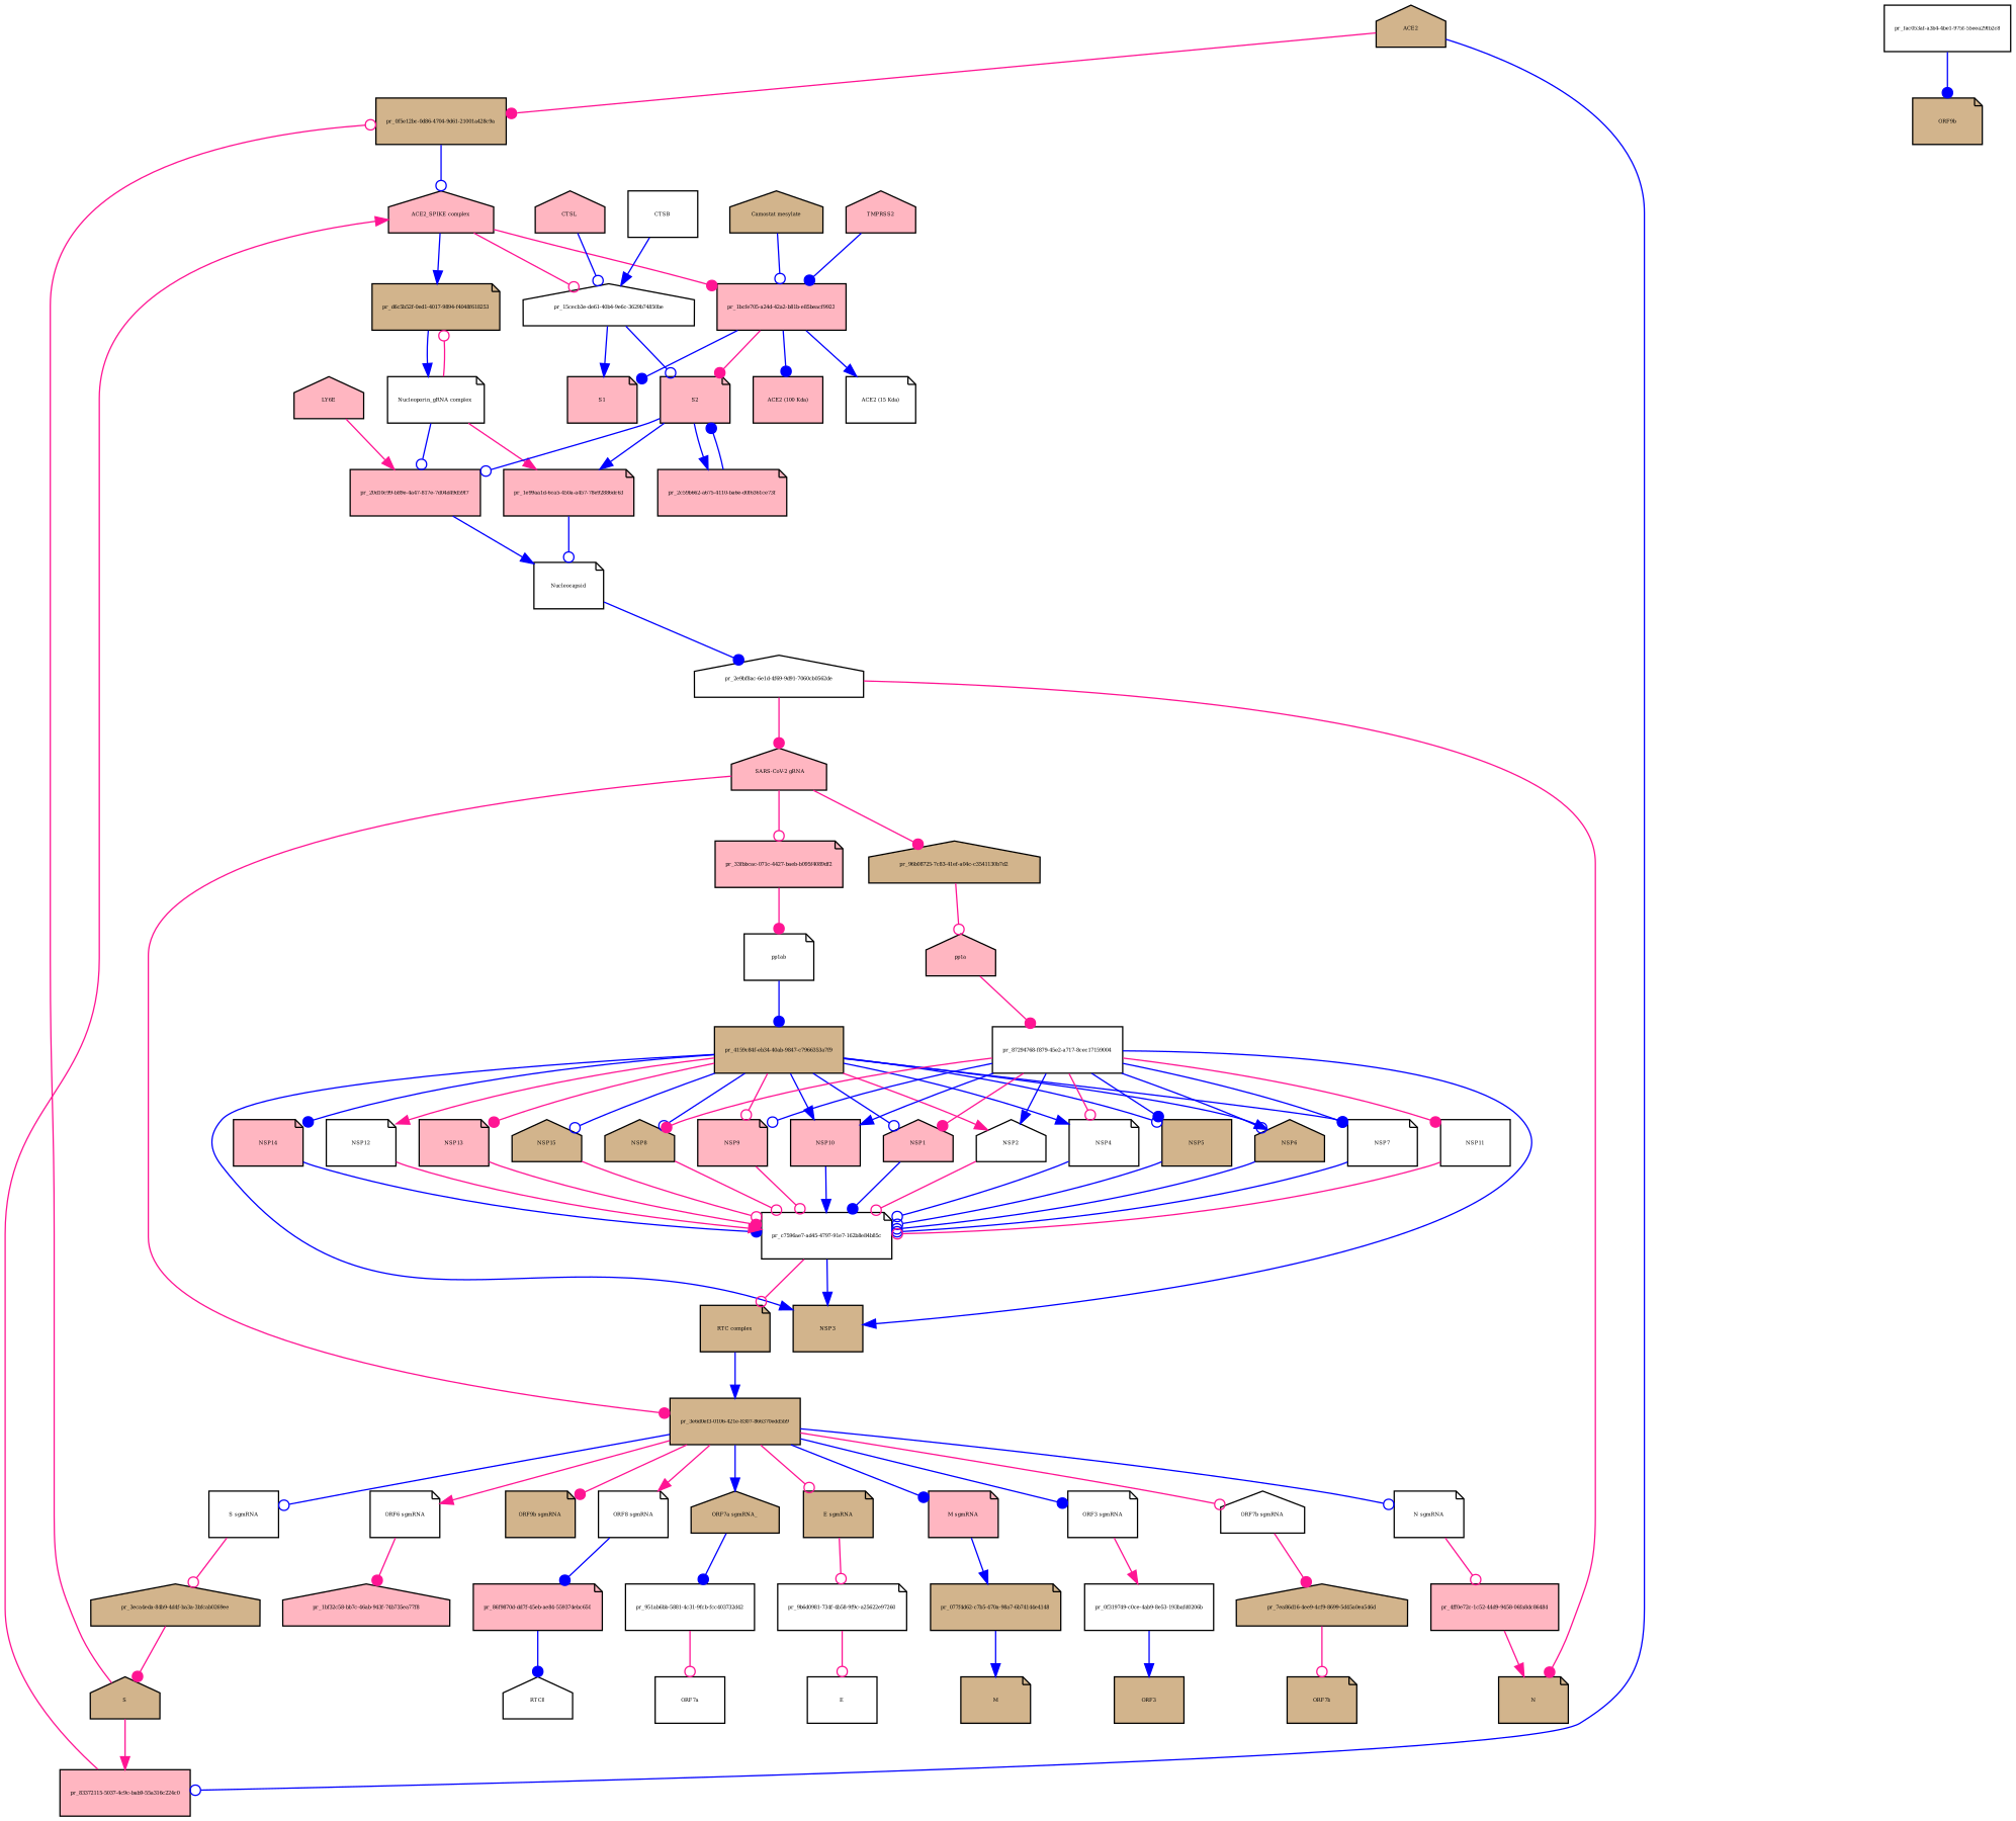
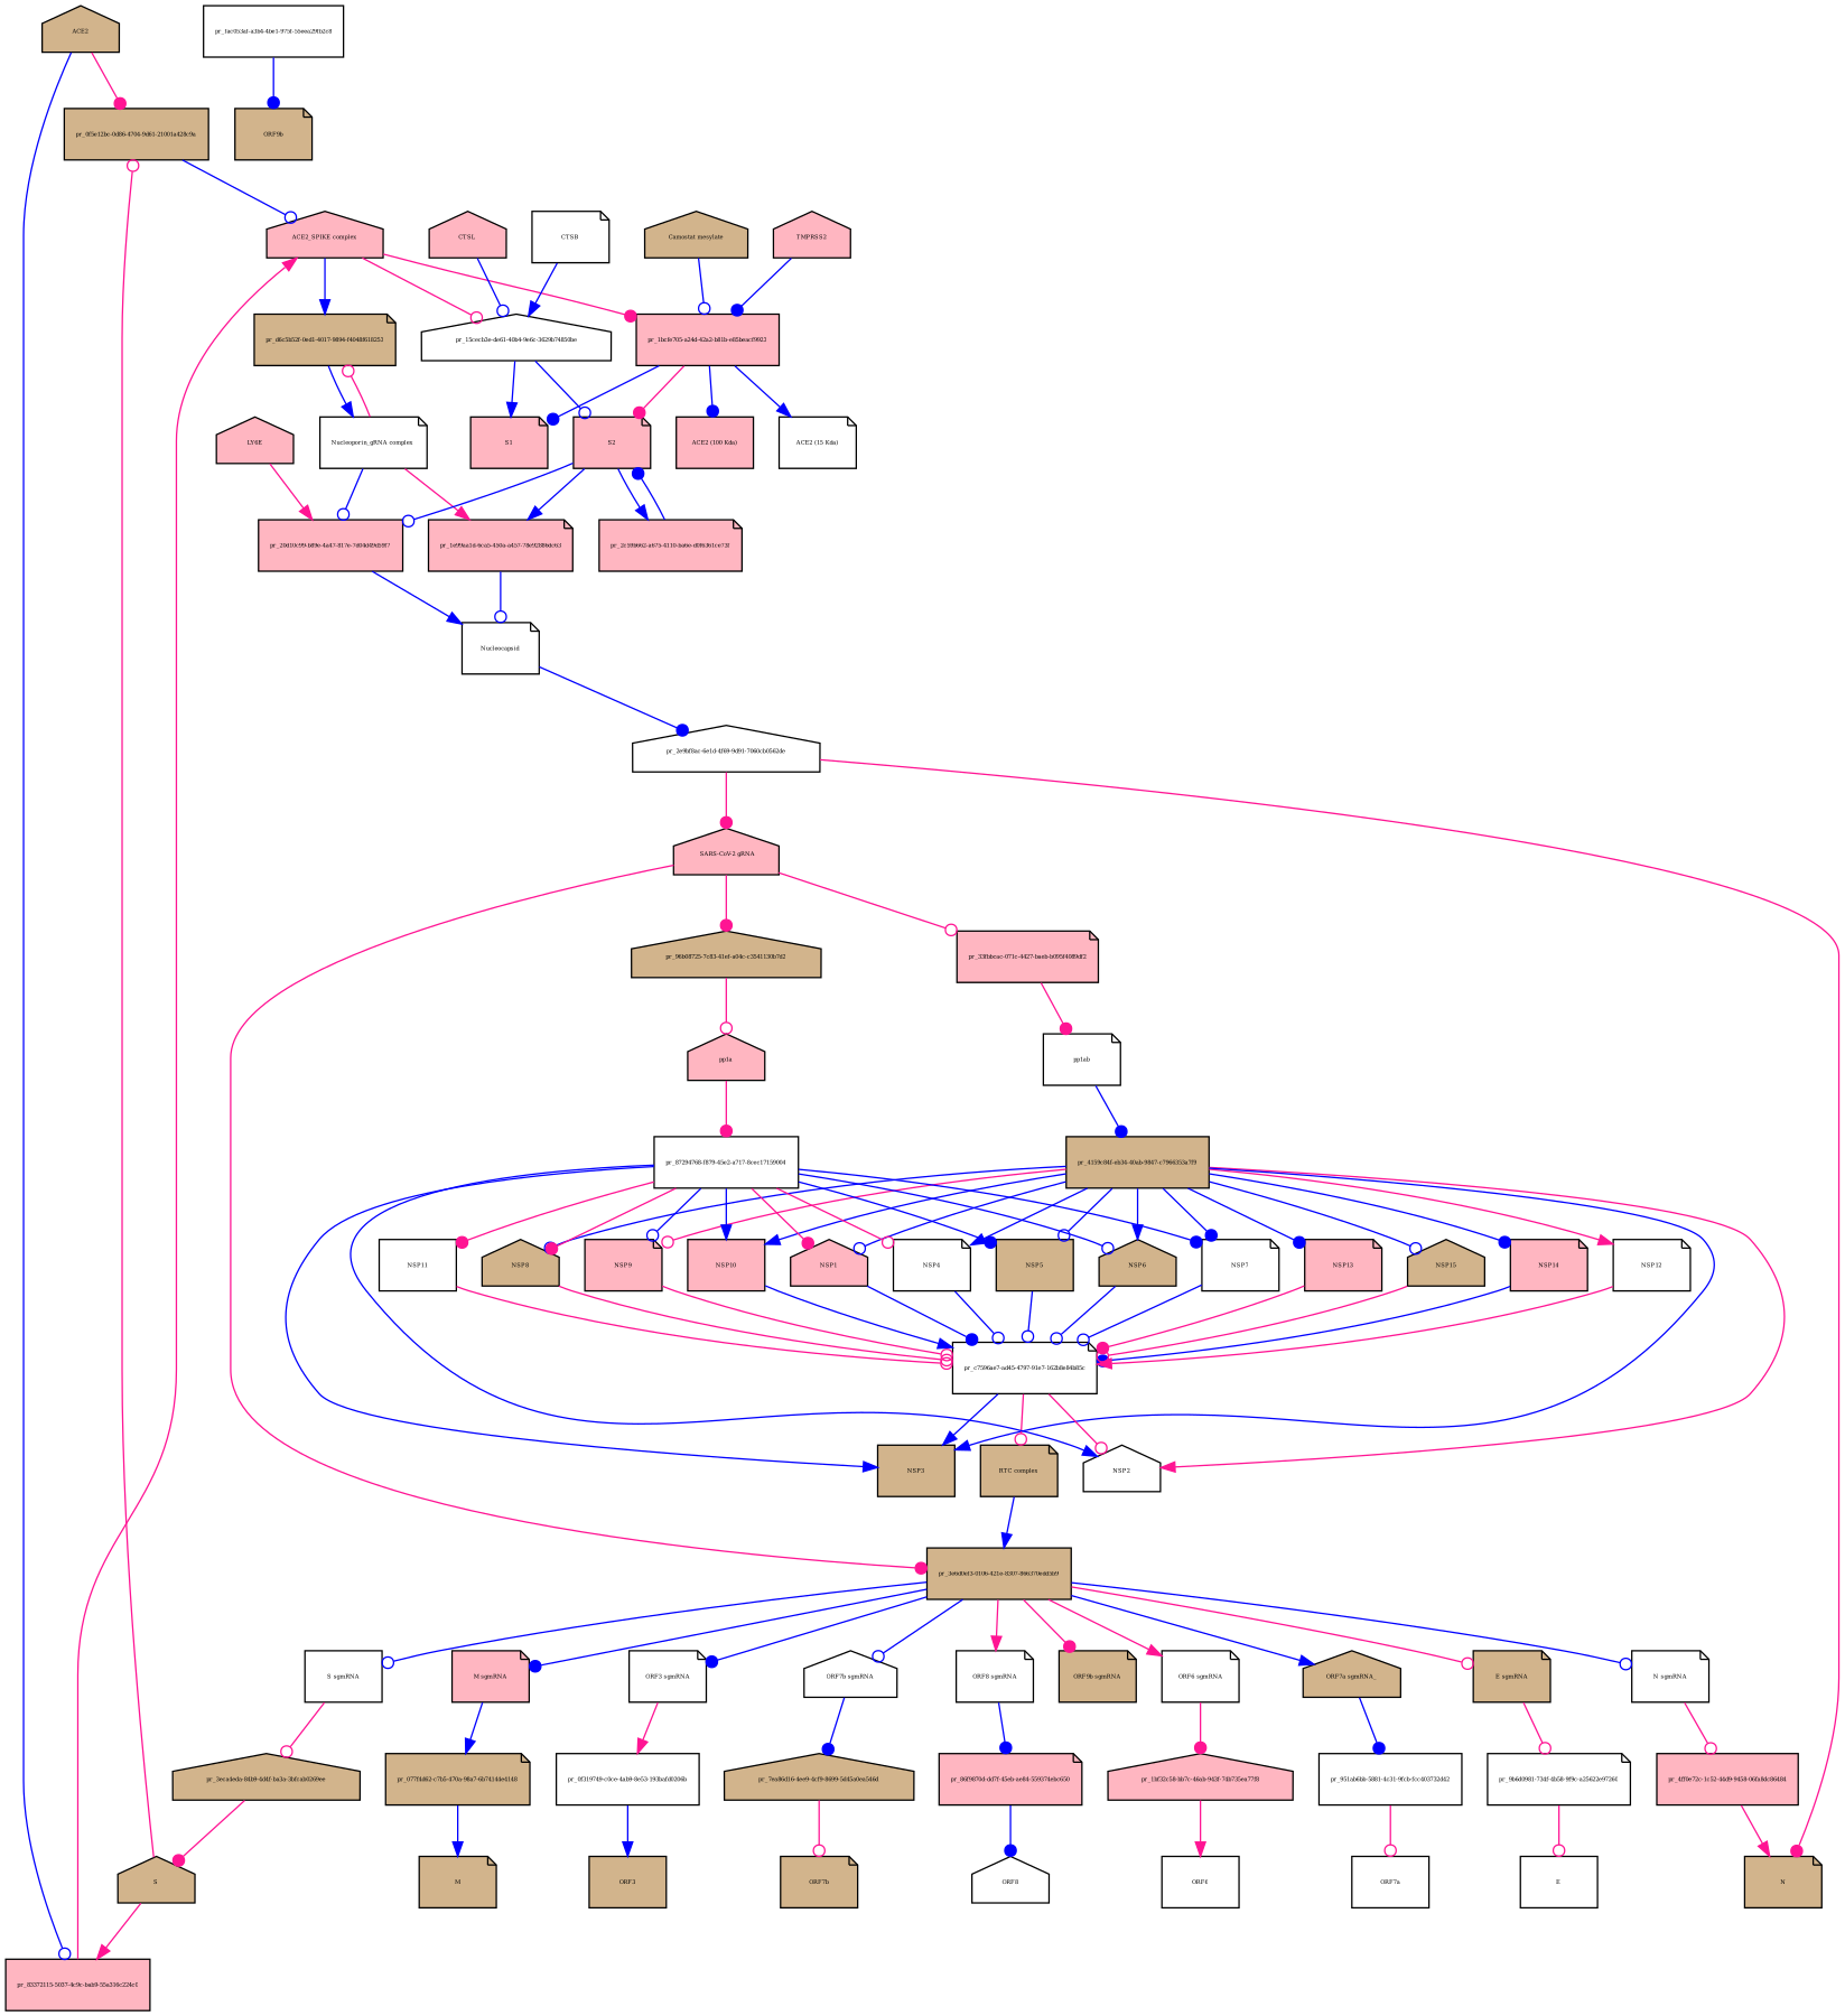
  strict digraph {
    node [bipartite=0 cls=macromolecule fillcolor=white fontsize=4 shape=note style=filled]
    edge [arrowhead=odot color=blue interaction_type=production]
    n1 [fillcolor=tan label=ACE2 shape=house]
    n2 [bipartite=1 cls=process fillcolor=tan label="pr_0f5e12bc-0d86-4704-9d61-21001a428c9a" shape=box]
    n3 [bipartite=1 cls=process fillcolor=lightpink label="pr_83372115-5037-4c9c-bab9-55a316c224c0" shape=box]
    n4 [cls=complex fillcolor=lightpink label="ACE2_SPIKE complex" shape=house]
    n5 [bipartite=1 cls=process fillcolor=tan label="pr_d6c5b52f-0ed1-4017-9894-f4048f618253"]
    n6 [bipartite=1 cls=process label="pr_15cecb3e-de61-40b4-9e6c-3629b74850be" shape=house]
    n7 [bipartite=1 cls=process fillcolor=lightpink label="pr_1bcfe705-a24d-42a2-b81b-e85beacf9923" shape=box]
    n8 [cls=complex label="Nucleoporin_gRNA complex "]
    n9 [fillcolor=lightpink label=S2]
    n10 [fillcolor=lightpink label=S1]
    n11 [label="ACE2 (15 Kda)"]
    n12 [fillcolor=lightpink label="ACE2 (100 Kda)" shape=box]
    n13 [fillcolor=tan label=S shape=house]
    n14 [bipartite=1 cls=process fillcolor=lightpink label="pr_20d10c99-b89e-4a47-817e-7d04d49d59f7" shape=box]
    n15 [bipartite=1 cls=process fillcolor=lightpink label="pr_1e99aa1d-6ca5-450a-a457-78e92886dc63"]
    n16 [cls=complex label=Nucleocapsid]
    n17 [bipartite=1 cls=process fillcolor=lightpink label="pr_2c59b662-a675-4110-ba6e-d0f6361ce73f"]
-   n18 [label=CTSB shape=box]
+   n18 [label=CTSB]
    n19 [fillcolor=lightpink label=CTSL shape=house]
    n20 [fillcolor=lightpink label=TMPRSS2 shape=house]
    n21 [annotation="urn_miriam_pubchem.compound_2536" cls="simple chemical" fillcolor=tan label="Camostat mesylate" shape=house]
    n22 [bipartite=1 cls=process label="pr_2e9bf8ac-6e1d-4f69-9d91-7060cb0562de" shape=house]
    n23 [cls="nucleic acid feature" fillcolor=lightpink label=" SARS-CoV-2 gRNA" shape=house]
    n24 [fillcolor=tan label=N]
    n25 [fillcolor=lightpink label=LY6E shape=house]
    n26 [bipartite=1 cls=process fillcolor=lightpink label="pr_33fbbcac-071c-4427-baeb-b095f4089df2"]
    n27 [bipartite=1 cls=process fillcolor=tan label="pr_3e6d0ef3-0106-421e-8307-866370edd5b9" shape=box]
    n28 [bipartite=1 cls=process fillcolor=tan label="pr_96b08725-7c83-41ef-a04c-c3541130b7d2" shape=house]
    n29 [label=pp1ab]
    n30 [cls="nucleic acid feature" fillcolor=tan label="ORF7a sgmRNA_" shape=house]
    n31 [cls="nucleic acid feature" label="S sgmRNA" shape=box]
    n32 [cls="nucleic acid feature" fillcolor=tan label="E sgmRNA"]
    n33 [cls="nucleic acid feature" fillcolor=lightpink label="M sgmRNA"]
    n34 [cls="nucleic acid feature" label="ORF3 sgmRNA"]
    n35 [cls="nucleic acid feature" label="ORF7b sgmRNA" shape=house]
    n36 [cls="nucleic acid feature" label="ORF8 sgmRNA"]
    n37 [cls="nucleic acid feature" label="ORF6 sgmRNA"]
    n38 [cls="nucleic acid feature" fillcolor=tan label="ORF9b sgmRNA"]
    n39 [cls="nucleic acid feature" label="N sgmRNA"]
    n40 [fillcolor=lightpink label=pp1a shape=house]
    n41 [bipartite=1 cls=process fillcolor=tan label="pr_4159c84f-eb34-40ab-9847-c7966353a7f9" shape=box]
    n42 [fillcolor=lightpink label=NSP14]
    n43 [label=NSP12]
    n44 [fillcolor=lightpink label=NSP13]
    n45 [fillcolor=tan label=NSP15 shape=house]
    n46 [fillcolor=lightpink label=NSP1 shape=house]
    n47 [label=NSP2 shape=house]
    n48 [fillcolor=tan label=NSP3 shape=box]
    n49 [label=NSP4]
    n50 [fillcolor=tan label=NSP5 shape=box]
    n51 [fillcolor=tan label=NSP6 shape=house]
    n52 [label=NSP7]
    n53 [fillcolor=tan label=NSP8 shape=house]
    n54 [fillcolor=lightpink label=NSP9]
    n55 [fillcolor=lightpink label=NSP10 shape=box]
    n56 [bipartite=1 cls=process label="pr_951ab6bb-5881-4c31-9fcb-fcc403732d42" shape=box]
    n57 [bipartite=1 cls=process fillcolor=tan label="pr_3eca4eda-84b9-4d4f-ba3a-3bfcab0269ee" shape=house]
    n58 [bipartite=1 cls=process label="pr_9b6d0981-734f-4b58-9f9c-a25622e97260"]
    n59 [bipartite=1 cls=process fillcolor=tan label="pr_077f4d62-c7b5-470a-98a7-6b74144e4148"]
    n60 [bipartite=1 cls=process label="pr_0f319749-c0ce-4ab9-8e53-193bafd0206b" shape=box]
    n61 [bipartite=1 cls=process fillcolor=tan label="pr_7ea86d16-4ee9-4cf9-8699-5d45a0ea546d" shape=house]
    n62 [bipartite=1 cls=process fillcolor=lightpink label="pr_86f9870d-dd7f-45eb-ae84-559374ebc650"]
    n63 [bipartite=1 cls=process fillcolor=lightpink label="pr_1bf32c58-bb7c-46ab-943f-74b735ea77f8" shape=house]
    n64 [bipartite=1 cls=process fillcolor=lightpink label="pr_4ff0e72c-1c52-44d9-9458-06fa8dc86484" shape=box]
    n65 [label=ORF7a shape=box]
    n66 [cls=complex fillcolor=tan label="RTC complex"]
    n67 [label=E shape=box]
    n68 [fillcolor=tan label=M]
    n69 [fillcolor=tan label=ORF3 shape=box]
    n70 [fillcolor=tan label=ORF7b]
-   n71 [label=RTC8 shape=house]
+   n71 [label=ORF8 shape=house]
+   n72 [label=ORF6 shape=box]
    n73 [bipartite=1 cls=process label="pr_fac053af-a3b4-4be1-975f-55eea29fb2c8" shape=box]
    n74 [fillcolor=tan label=ORF9b]
    n75 [bipartite=1 cls=process label="pr_c7596ae7-ad45-4797-91e7-162b8e84b85c"]
    n76 [label=NSP11 shape=box]
    n77 [bipartite=1 cls=process label="pr_87294768-f879-45e2-a717-8cec17159004" shape=box]
    n1 -> n2 [arrowhead=dot color=deeppink interaction_type=consumption]
    n1 -> n3 [interaction_type=consumption]
    n2 -> n4
    n3 -> n4 [arrowhead=normal color=deeppink]
    n4 -> n5 [annotation="urn_miriam_pubmed_32142651|urn_miriam_pubmed_32094589" arrowhead=normal interaction_type=stimulation]
    n4 -> n6 [color=deeppink interaction_type=consumption]
    n4 -> n7 [arrowhead=dot color=deeppink interaction_type=consumption]
    n5 -> n8 [arrowhead=normal]
    n6 -> n9
    n6 -> n10 [arrowhead=normal]
    n7 -> n9 [arrowhead=dot color=deeppink]
    n7 -> n10 [arrowhead=dot]
    n7 -> n11 [arrowhead=normal]
    n7 -> n12 [arrowhead=dot]
    n8 -> n5 [color=deeppink interaction_type=consumption]
    n8 -> n14 [interaction_type=consumption]
    n8 -> n15 [arrowhead=normal color=deeppink interaction_type=consumption]
    n9 -> n14 [annotation="urn_miriam_doi_10.1101%2F2020.03.05.979260|urn_miriam_doi_10.1101%2F2020.04.02.021469" interaction_type=stimulation]
    n9 -> n15 [arrowhead=normal interaction_type=stimulation]
    n9 -> n17 [arrowhead=normal interaction_type=consumption]
    n13 -> n2 [color=deeppink interaction_type=consumption]
    n13 -> n3 [arrowhead=normal color=deeppink interaction_type=consumption]
    n14 -> n16 [arrowhead=normal]
    n15 -> n16
    n16 -> n22 [arrowhead=dot interaction_type=consumption]
    n17 -> n9 [arrowhead=dot]
    n18 -> n6 [annotation=urn_miriam_pubmed_32142651 arrowhead=normal interaction_type=catalysis]
    n19 -> n6 [annotation=urn_miriam_pubmed_32142651 interaction_type=catalysis]
    n20 -> n7 [annotation="urn_miriam_pubmed_32142651|urn_miriam_pubmed_32094589|urn_miriam_pubmed_24227843" arrowhead=dot interaction_type=catalysis]
    n21 -> n7 [annotation="urn_miriam_pubmed_32142651|urn_miriam_pubmed_32094589|urn_miriam_pubmed_24227843" interaction_type=inhibition]
    n22 -> n23 [arrowhead=dot color=deeppink]
    n22 -> n24 [arrowhead=dot color=deeppink]
    n23 -> n26 [color=deeppink interaction_type=consumption]
    n23 -> n27 [arrowhead=dot color=deeppink interaction_type=consumption]
    n23 -> n28 [arrowhead=dot color=deeppink interaction_type=consumption]
    n25 -> n14 [annotation="urn_miriam_doi_10.1101%2F2020.03.05.979260|urn_miriam_doi_10.1101%2F2020.04.02.021469" arrowhead=normal color=deeppink interaction_type=inhibition]
    n26 -> n29 [arrowhead=dot color=deeppink]
    n27 -> n30 [arrowhead=normal]
    n27 -> n31
    n27 -> n32 [color=deeppink]
    n27 -> n33 [arrowhead=dot]
    n27 -> n34 [arrowhead=dot]
-   n27 -> n35 [color=deeppink]
+   n27 -> n35
    n27 -> n36 [arrowhead=normal color=deeppink]
    n27 -> n37 [arrowhead=normal color=deeppink]
    n27 -> n38 [arrowhead=dot color=deeppink]
    n27 -> n39
    n28 -> n40 [color=deeppink]
    n29 -> n41 [annotation=urn_miriam_pubmed_31226023 arrowhead=dot interaction_type=catalysis]
    n30 -> n56 [arrowhead=dot interaction_type=consumption]
    n31 -> n57 [color=deeppink interaction_type=consumption]
    n32 -> n58 [color=deeppink interaction_type=consumption]
    n33 -> n59 [arrowhead=normal interaction_type=consumption]
    n34 -> n60 [arrowhead=normal color=deeppink interaction_type=consumption]
-   n35 -> n61 [arrowhead=dot color=deeppink interaction_type=consumption]
+   n35 -> n61 [arrowhead=dot interaction_type=consumption]
    n36 -> n62 [arrowhead=dot interaction_type=consumption]
    n37 -> n63 [arrowhead=dot color=deeppink interaction_type=consumption]
    n39 -> n64 [color=deeppink interaction_type=consumption]
    n40 -> n77 [annotation=urn_miriam_pubmed_31226023 arrowhead=dot color=deeppink interaction_type=catalysis]
    n41 -> n42 [arrowhead=dot]
    n41 -> n43 [arrowhead=normal color=deeppink]
-   n41 -> n44 [arrowhead=dot color=deeppink]
+   n41 -> n44 [arrowhead=dot]
    n41 -> n45
    n41 -> n46
    n41 -> n47 [arrowhead=normal color=deeppink]
    n41 -> n48 [arrowhead=normal]
    n41 -> n49 [arrowhead=normal]
    n41 -> n50
    n41 -> n51 [arrowhead=normal]
    n41 -> n52 [arrowhead=dot]
    n41 -> n53
    n41 -> n54 [color=deeppink]
    n41 -> n55 [arrowhead=normal]
    n42 -> n75 [arrowhead=dot interaction_type=consumption]
    n43 -> n75 [arrowhead=normal color=deeppink interaction_type=consumption]
    n44 -> n75 [arrowhead=dot color=deeppink interaction_type=consumption]
    n45 -> n75 [color=deeppink interaction_type=consumption]
    n46 -> n75 [arrowhead=dot interaction_type=consumption]
-   n47 -> n75 [color=deeppink interaction_type=consumption]
+   n75 -> n47 [color=deeppink interaction_type=consumption]
    n49 -> n75 [interaction_type=consumption]
    n50 -> n75 [interaction_type=consumption]
    n51 -> n75 [interaction_type=consumption]
    n52 -> n75 [interaction_type=consumption]
    n53 -> n75 [color=deeppink interaction_type=consumption]
    n54 -> n75 [color=deeppink interaction_type=consumption]
    n55 -> n75 [arrowhead=normal interaction_type=consumption]
    n56 -> n65 [color=deeppink]
    n57 -> n13 [arrowhead=dot color=deeppink]
    n58 -> n67 [color=deeppink]
    n59 -> n68 [arrowhead=normal]
    n60 -> n69 [arrowhead=normal]
    n61 -> n70 [color=deeppink]
    n62 -> n71 [arrowhead=dot]
+   n63 -> n72 [arrowhead=normal color=deeppink]
    n64 -> n24 [arrowhead=normal color=deeppink]
    n66 -> n27 [annotation=urn_miriam_pubmed_31226023 arrowhead=normal interaction_type="necessary stimulation"]
    n73 -> n74 [arrowhead=dot]
    n75 -> n48 [arrowhead=normal interaction_type=consumption]
    n75 -> n66 [color=deeppink]
    n76 -> n75 [color=deeppink interaction_type=consumption]
    n77 -> n46 [arrowhead=dot color=deeppink]
    n77 -> n47 [arrowhead=normal]
    n77 -> n48 [arrowhead=normal]
    n77 -> n49 [color=deeppink]
    n77 -> n50 [arrowhead=dot]
    n77 -> n51
    n77 -> n52 [arrowhead=dot]
    n77 -> n53 [arrowhead=dot color=deeppink]
    n77 -> n54
    n77 -> n55 [arrowhead=normal]
    n77 -> n76 [arrowhead=dot color=deeppink]
  }
